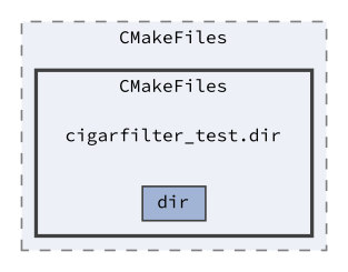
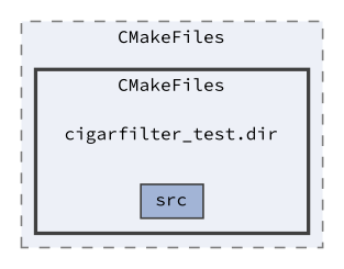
  digraph {
    compound=true
    rankdir=LR
    fontname="Source Code Pro"
    node [fontname="Source Code Pro" fontsize=10]
    n1 [height=0.2 label="cigarfilter_test.dir" shape=plaintext width=0.4]
-   n2 [color=grey25 fillcolor="#a2b4d6" height=0.2 label=dir shape=box style=filled width=0.4]
+   n2 [color=grey25 fillcolor="#a2b4d6" height=0.2 label=src shape=box style=filled width=0.4]
    subgraph cluster_1 {
      bgcolor="#edf0f7"
      fontsize=10
      label=CMakeFiles
      pencolor=grey50
      style="filled,dashed"
      subgraph cluster_2 {
        bgcolor="#edf0f7"
        fontsize=10
        pencolor=grey25
        style="filled,bold"
        n1
        n2
      }
    }
  }
